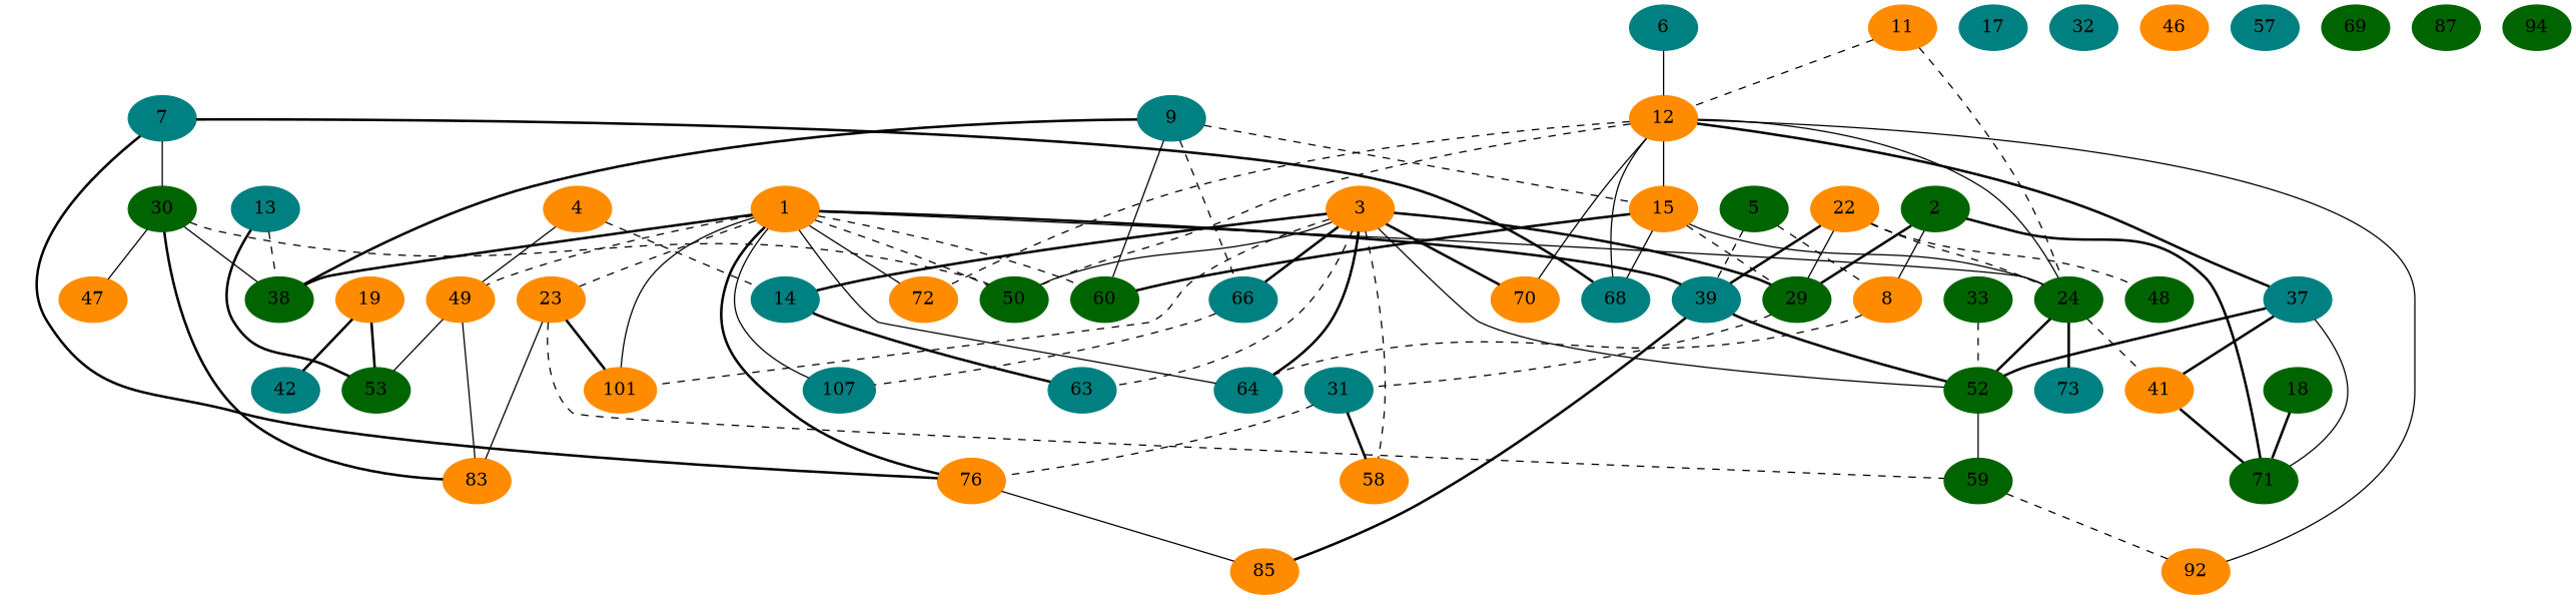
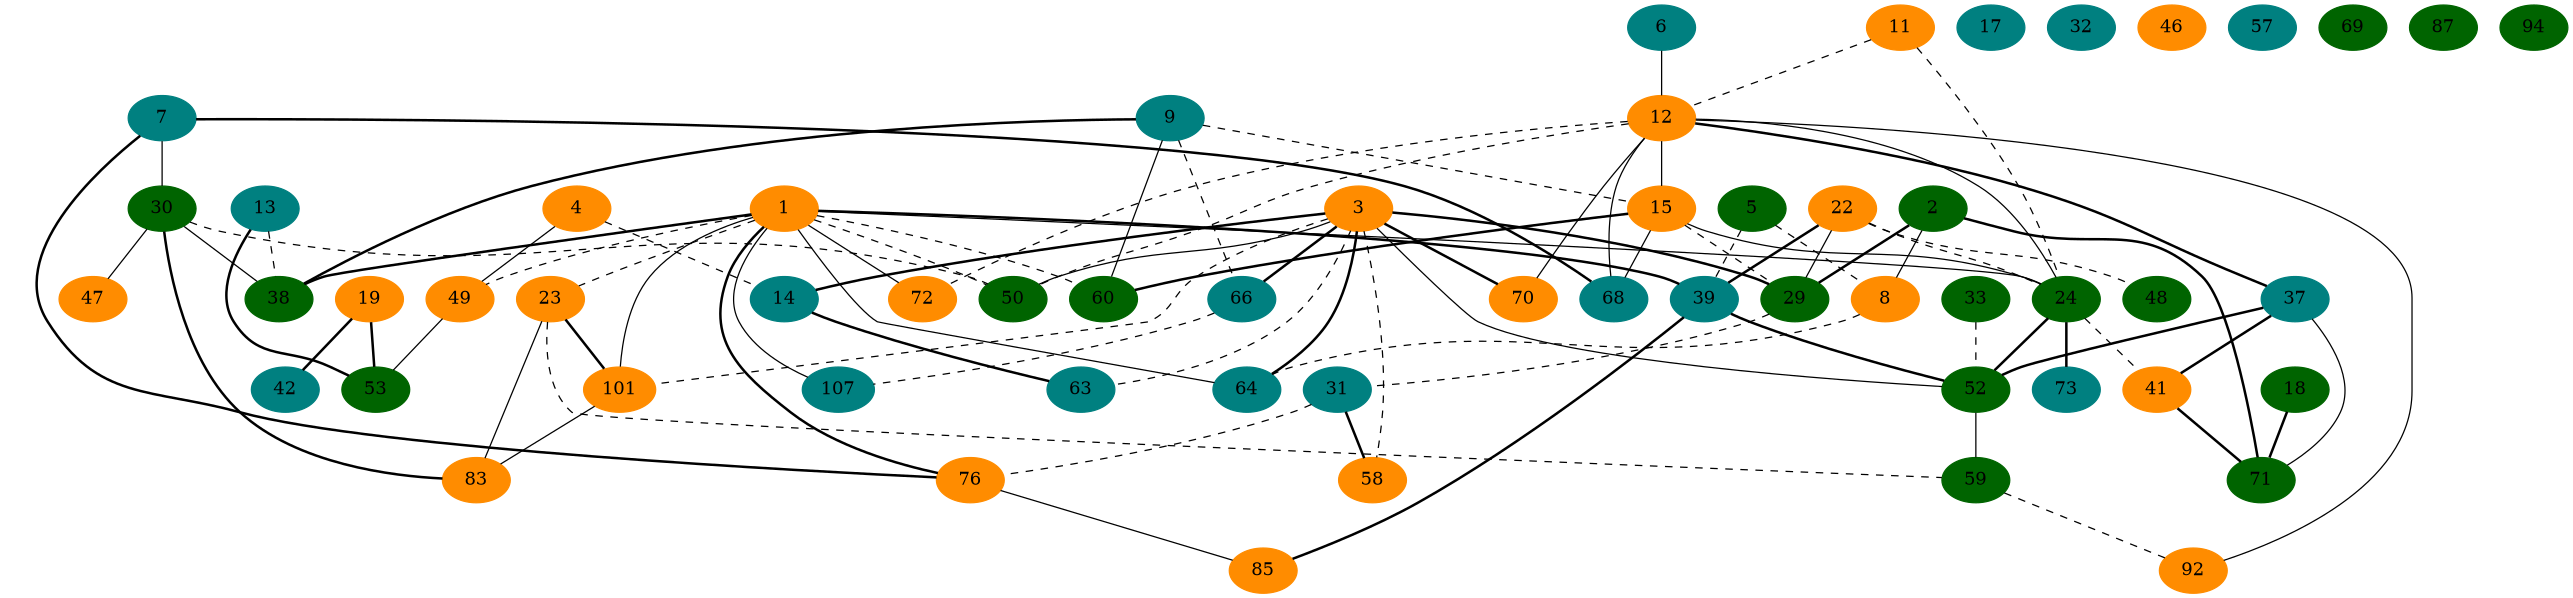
  graph {
    node [color=darkorange style=filled]
    edge [style=bold]
    1 [super="+27"]
    23 [super="+102"]
    24 [color=darkgreen super="+35+77"]
    38 [color=darkgreen super="+40+110+61"]
    39 [color=teal super="+97"]
    49
    50 [color=darkgreen]
    60 [color=darkgreen super="+111"]
    64 [color=teal]
    72
    76 [super="+95"]
    101
    107 [color=teal]
    59 [color=darkgreen]
    83 [super="+115"]
    52 [color=darkgreen super="+55"]
    41 [super="+99"]
    73 [color=teal]
    85
    53 [color=darkgreen]
    2 [color=darkgreen super="+21"]
    8 [super="+10+98"]
    29 [color=darkgreen super="+93"]
    71 [color=darkgreen]
    31 [color=teal super="+43"]
    3 [super="+36+25"]
    14 [color=teal super="+88"]
    58
    63 [color=teal]
    66 [color=teal super="+109"]
    70
    4 [super="+81"]
    5 [color=darkgreen]
    12 [super="+16"]
    68 [color=teal]
    15 [super="+75"]
    37 [color=teal super="+104+91"]
    92 [super="+105"]
    6 [color=teal]
    30 [color=darkgreen super="+51"]
    47
    7 [color=teal]
    9 [color=teal super="+89+54"]
    11 [super="+56"]
    13 [color=teal]
    17 [color=teal]
    18 [color=darkgreen]
    19 [super="+79"]
    42 [color=teal super="+74"]
    22 [super="+96"]
    48 [color=darkgreen]
    32 [color=teal]
    33 [color=darkgreen]
    46
    57 [color=teal]
    69 [color=darkgreen]
    87 [color=darkgreen]
    94 [color=darkgreen]
    1 -- 23 [style=dashed]
    1 -- 24 [style=solid]
    1 -- 38
    1 -- 39
    1 -- 49 [style=dashed]
    1 -- 50 [style=dashed]
    1 -- 60 [style=dashed]
    1 -- 64 [style=solid]
    1 -- 72 [style=solid]
    1 -- 76
    1 -- 101 [style=solid]
    1 -- 107 [style=solid]
    23 -- 101
    23 -- 59 [style=dashed]
    23 -- 83 [style=solid]
    24 -- 52
    24 -- 41 [style=dashed]
    24 -- 73
    39 -- 52
    39 -- 85
-   49 -- 83 [style=solid]
+   101 -- 83 [style=solid]
    49 -- 53 [style=solid]
    76 -- 85 [style=solid]
    59 -- 92 [style=dashed]
    52 -- 59 [style=solid]
    41 -- 71
    2 -- 8 [style=solid]
    2 -- 29
    2 -- 71
    8 -- 64 [style=dashed]
    29 -- 31 [style=dashed]
    31 -- 76 [style=dashed]
    31 -- 58
    3 -- 50 [style=solid]
    3 -- 64
    3 -- 101 [style=dashed]
    3 -- 52 [style=solid]
    3 -- 29
    3 -- 14
    3 -- 58 [style=dashed]
    3 -- 63 [style=dashed]
    3 -- 66
    3 -- 70 [weight=2]
    14 -- 63
    66 -- 107 [style=dashed]
    4 -- 49 [style=solid]
    4 -- 14 [style=dashed]
    5 -- 39 [style=dashed]
    5 -- 8 [style=dashed]
    12 -- 24 [style=solid]
    12 -- 50 [style=dashed]
    12 -- 72 [style=dashed]
    12 -- 70 [style=solid]
    12 -- 68 [style=solid]
    12 -- 15 [style=solid]
    12 -- 37
    12 -- 92 [style=solid]
    15 -- 24 [style=solid]
    15 -- 60
    15 -- 29 [style=dashed]
    15 -- 68 [style=solid]
    37 -- 52
    37 -- 41
    37 -- 71 [style=solid]
    6 -- 12 [style=solid]
    30 -- 38 [style=solid]
    30 -- 50 [style=dashed]
    30 -- 83
    30 -- 47 [style=solid weight=2]
    7 -- 76
    7 -- 68
    7 -- 30 [style=solid]
    9 -- 38
    9 -- 60 [style=solid]
    9 -- 66 [style=dashed]
    9 -- 15 [style=dashed]
    11 -- 24 [style=dashed]
    11 -- 12 [style=dashed]
    13 -- 38 [style=dashed]
    13 -- 53
    18 -- 71
    19 -- 53
    19 -- 42
    22 -- 24 [style=dashed]
    22 -- 39
    22 -- 29 [style=solid]
    22 -- 48 [style=dashed]
    33 -- 52 [style=dashed]
  }
